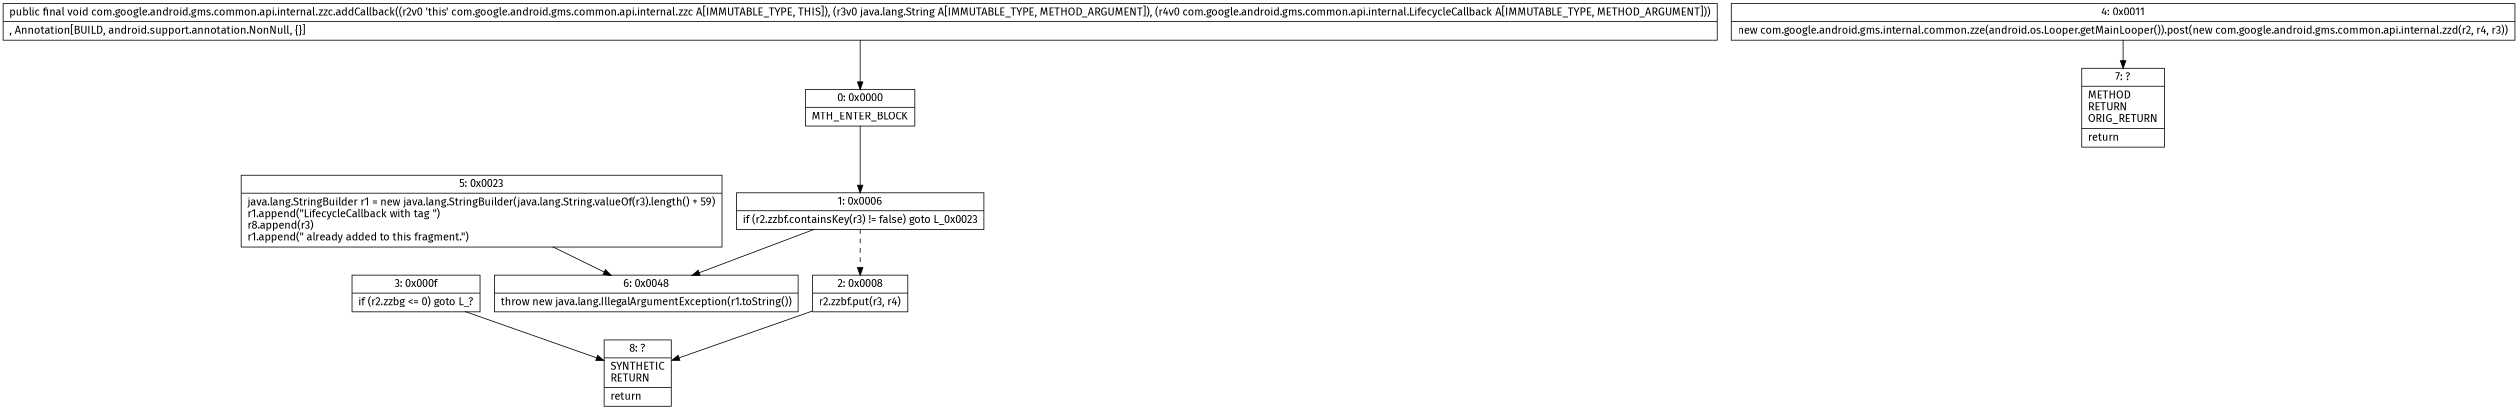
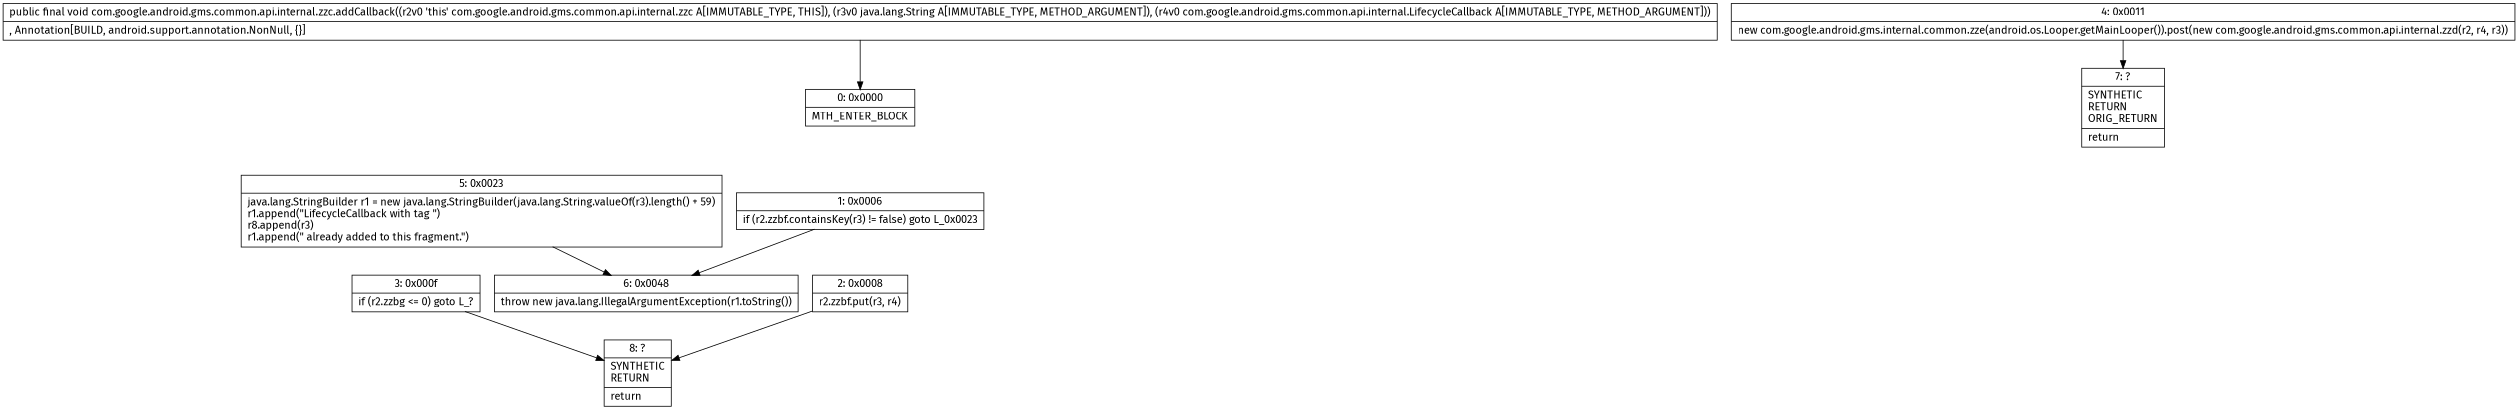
  digraph {
    fontname="Fira Sans"
    node [fontname="Fira Sans" shape=record]
    edge [fontname="Fira Sans"]
    n1 [label="{0\:\ 0x0000|MTH_ENTER_BLOCK\l}"]
    n2 [label="{1\:\ 0x0006|if (r2.zzbf.containsKey(r3) != false) goto L_0x0023\l}"]
    n3 [label="{2\:\ 0x0008|r2.zzbf.put(r3, r4)\l}"]
    n4 [label="{6\:\ 0x0048|throw new java.lang.IllegalArgumentException(r1.toString())\l}"]
    n5 [label="{8\:\ ?|SYNTHETIC\lRETURN\l|return\l}"]
    n6 [label="{5\:\ 0x0023|java.lang.StringBuilder r1 = new java.lang.StringBuilder(java.lang.String.valueOf(r3).length() + 59)\lr1.append(\"LifecycleCallback with tag \")\lr8.append(r3)\lr1.append(\" already added to this fragment.\")\l}"]
    n7 [label="{3\:\ 0x000f|if (r2.zzbg \<= 0) goto L_?\l}"]
    n8 [label="{4\:\ 0x0011|new com.google.android.gms.internal.common.zze(android.os.Looper.getMainLooper()).post(new com.google.android.gms.common.api.internal.zzd(r2, r4, r3))\l}"]
-   n9 [label="{7\:\ ?|METHOD\lRETURN\lORIG_RETURN\l|return\l}"]
+   n9 [label="{7\:\ ?|SYNTHETIC\lRETURN\lORIG_RETURN\l|return\l}"]
    n10 [label="{public final void com.google.android.gms.common.api.internal.zzc.addCallback((r2v0 'this' com.google.android.gms.common.api.internal.zzc A[IMMUTABLE_TYPE, THIS]), (r3v0 java.lang.String A[IMMUTABLE_TYPE, METHOD_ARGUMENT]), (r4v0 com.google.android.gms.common.api.internal.LifecycleCallback A[IMMUTABLE_TYPE, METHOD_ARGUMENT]))  | , Annotation[BUILD, android.support.annotation.NonNull, \{\}]\l}"]
-   n1 -> n2
-   n2 -> n3 [style=dashed]
    n2 -> n4
    n3 -> n5
    n6 -> n4
    n7 -> n5
    n8 -> n9
    n10 -> n1
  }
